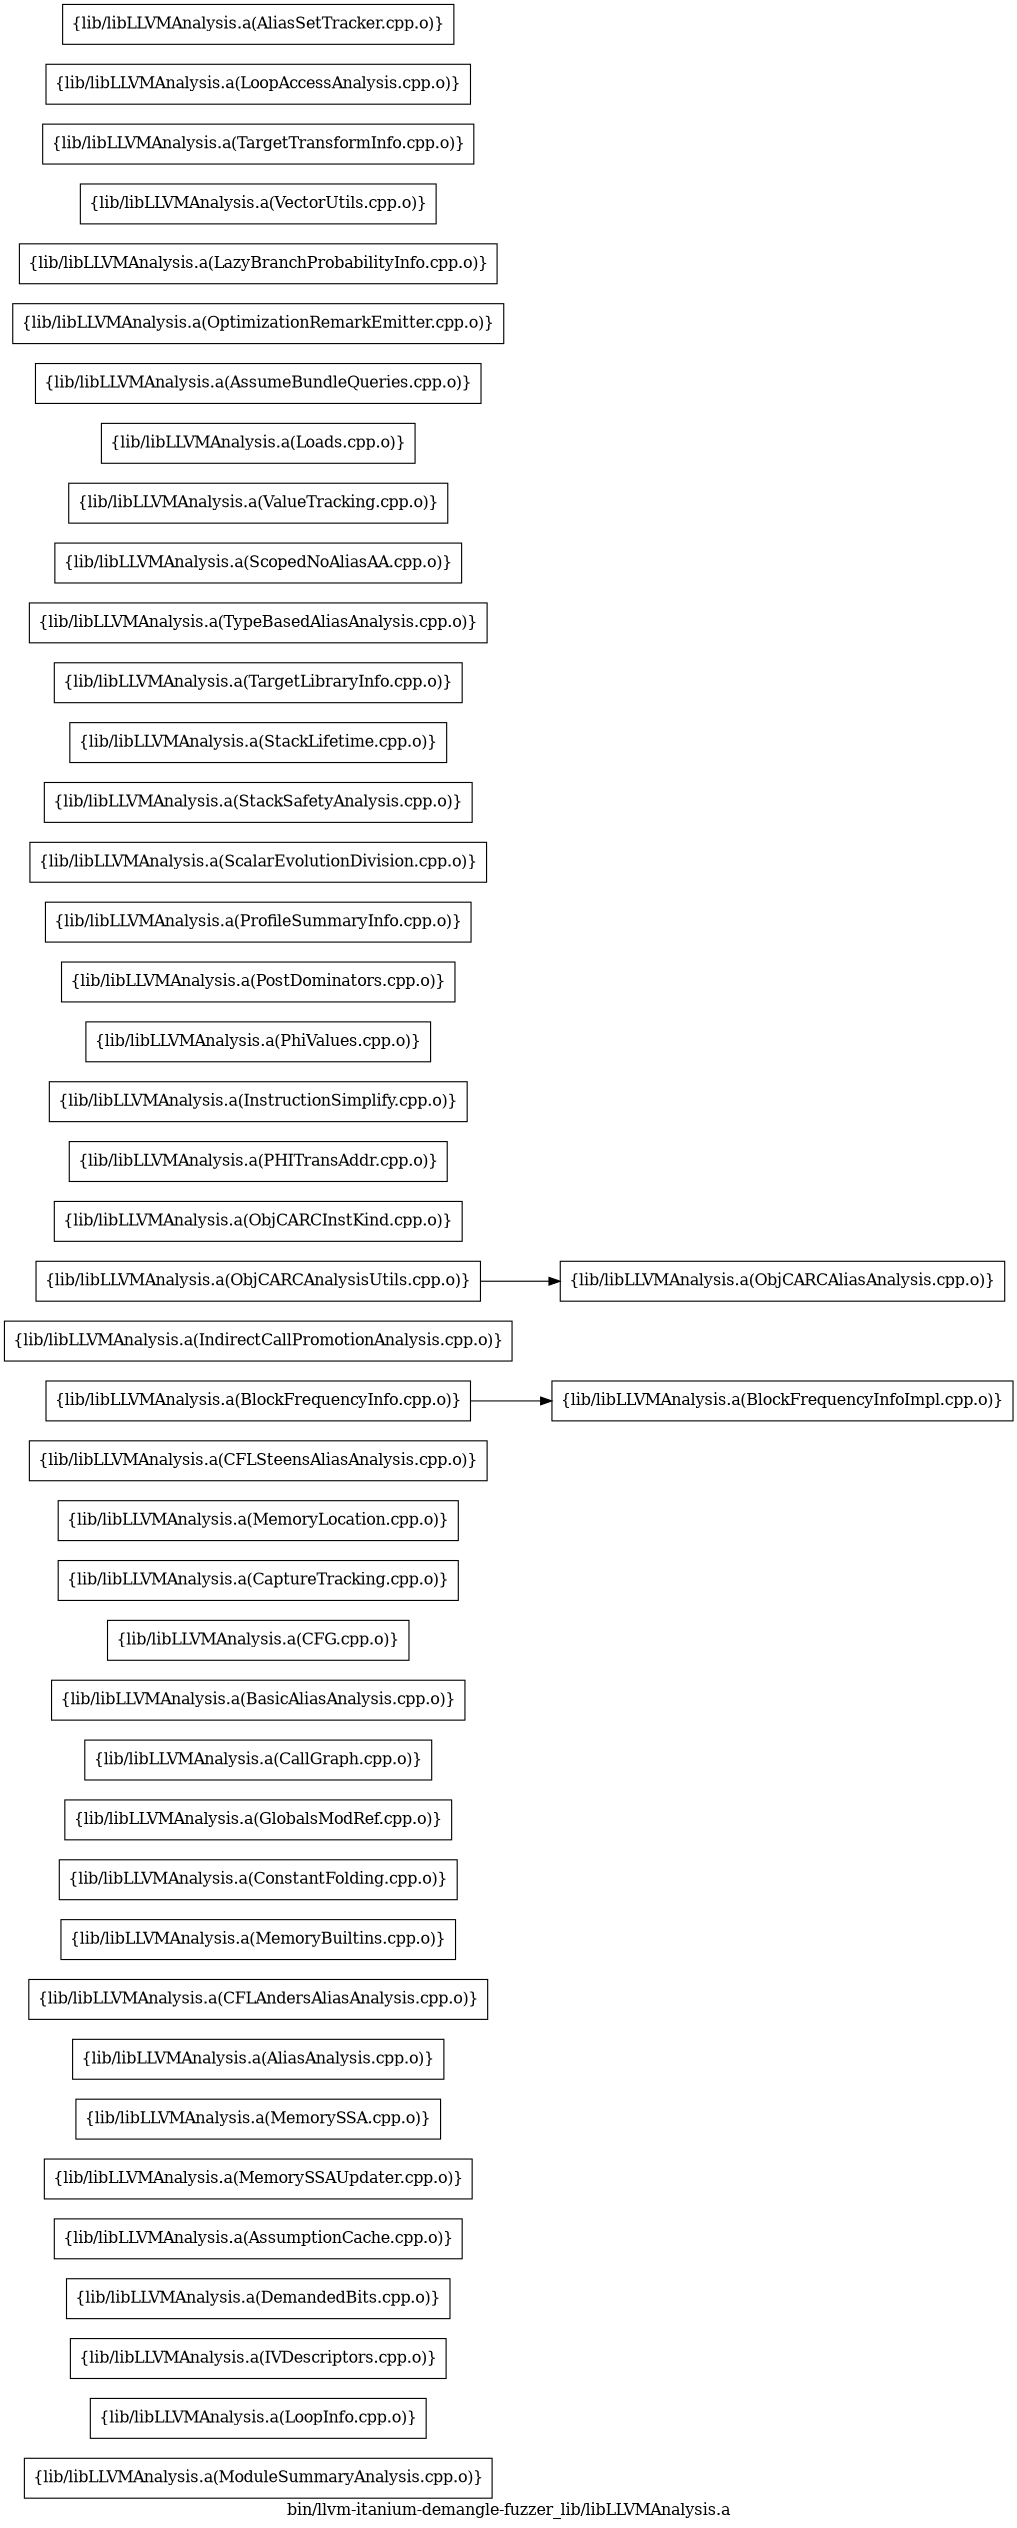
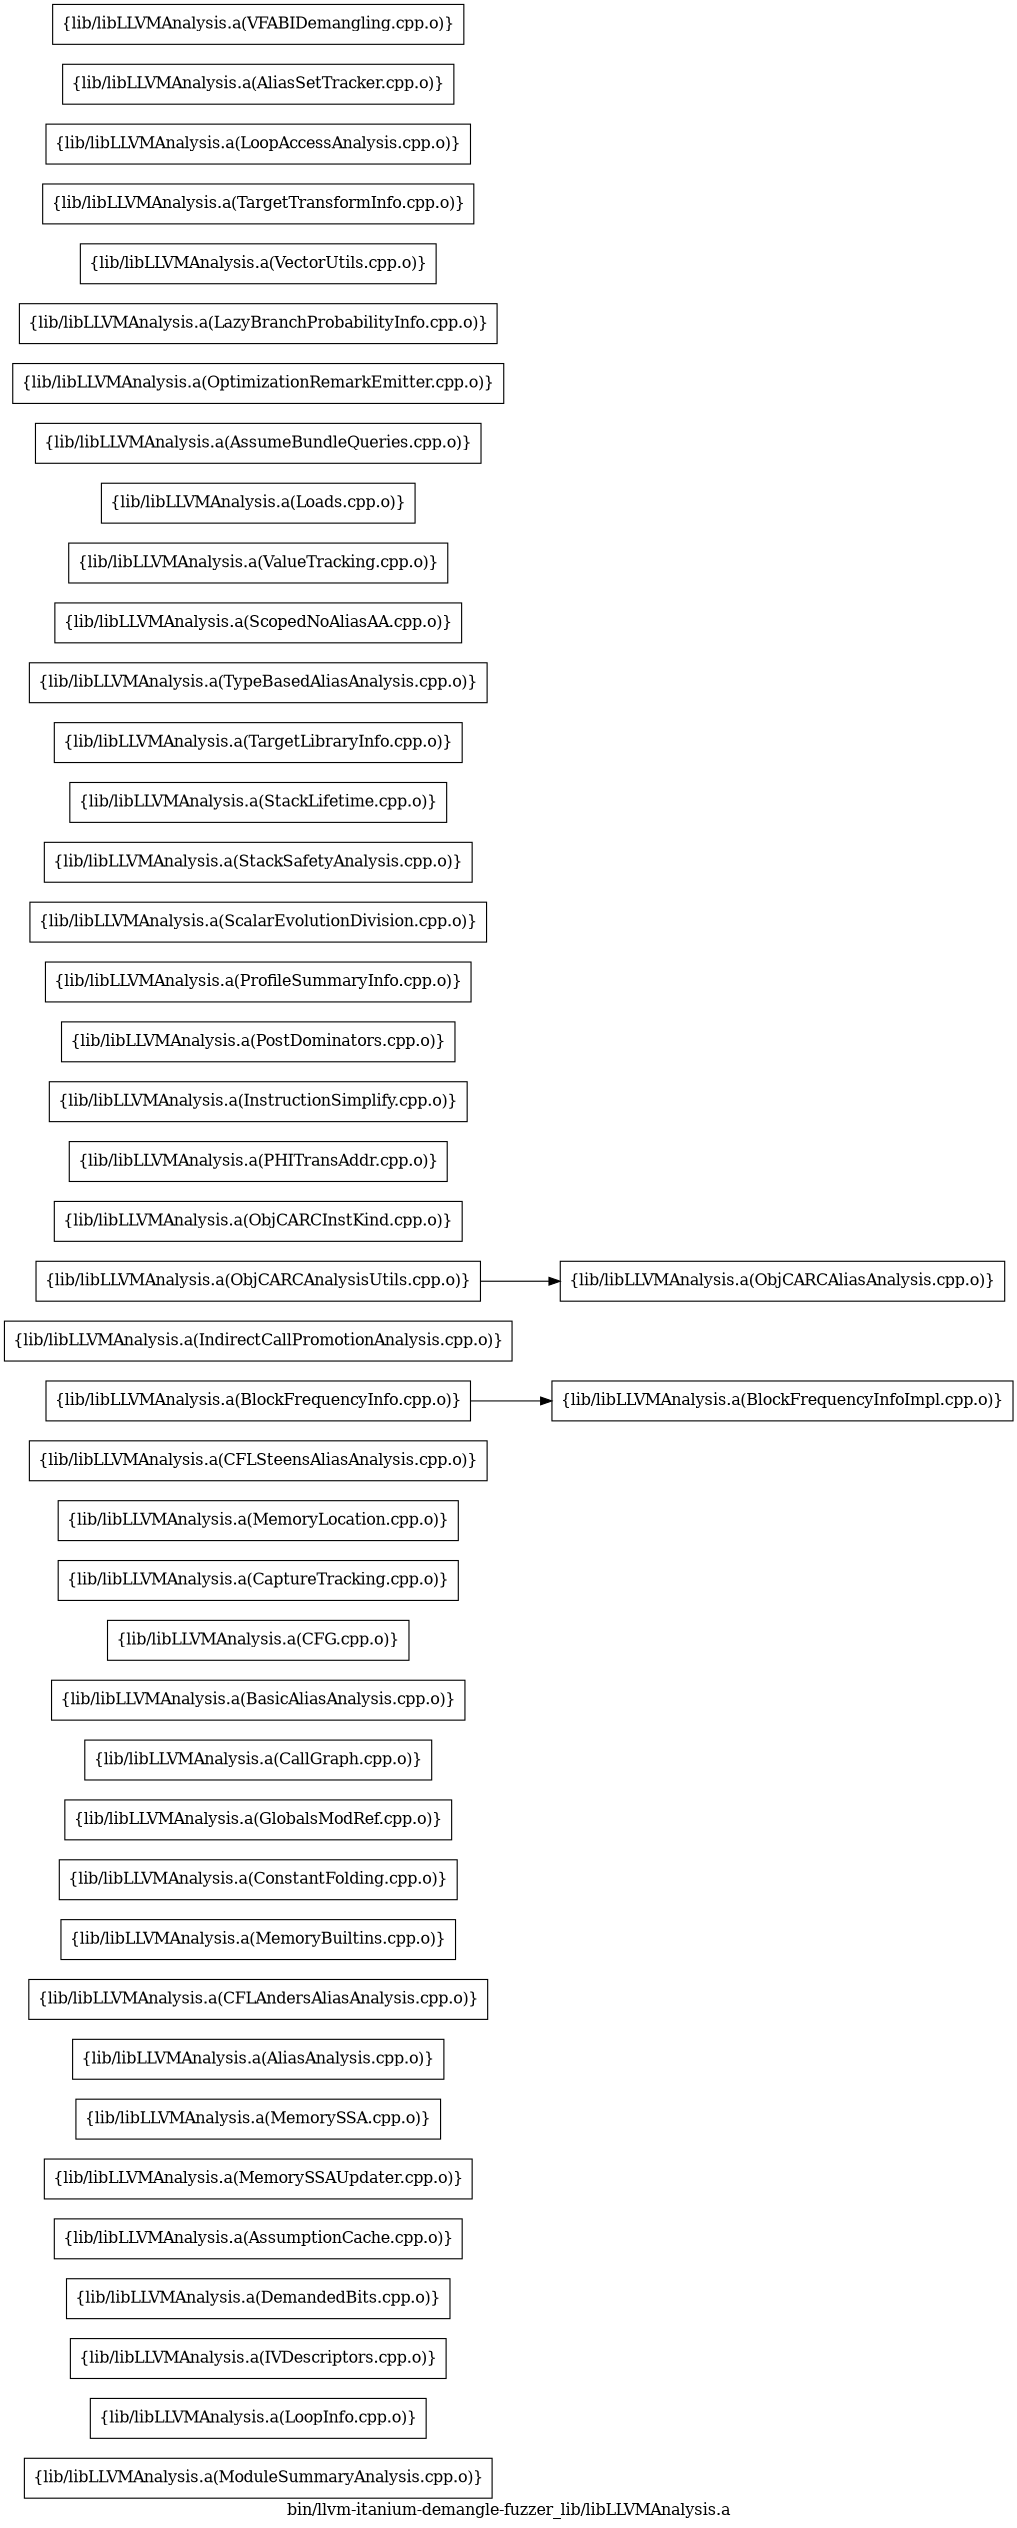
  digraph {
    label="bin/llvm-itanium-demangle-fuzzer_lib/libLLVMAnalysis.a"
    rankdir=LR
    node [group=0 shape=box]
    n1 [label="{lib/libLLVMAnalysis.a(ModuleSummaryAnalysis.cpp.o)}"]
    n2 [label="{lib/libLLVMAnalysis.a(LoopInfo.cpp.o)}"]
    n3 [label="{lib/libLLVMAnalysis.a(IVDescriptors.cpp.o)}"]
    n4 [label="{lib/libLLVMAnalysis.a(DemandedBits.cpp.o)}"]
    n5 [label="{lib/libLLVMAnalysis.a(AssumptionCache.cpp.o)}"]
    n6 [label="{lib/libLLVMAnalysis.a(MemorySSAUpdater.cpp.o)}"]
    n7 [label="{lib/libLLVMAnalysis.a(MemorySSA.cpp.o)}"]
    n8 [label="{lib/libLLVMAnalysis.a(AliasAnalysis.cpp.o)}"]
    n9 [label="{lib/libLLVMAnalysis.a(CFLAndersAliasAnalysis.cpp.o)}"]
    n10 [label="{lib/libLLVMAnalysis.a(MemoryBuiltins.cpp.o)}"]
    n11 [label="{lib/libLLVMAnalysis.a(ConstantFolding.cpp.o)}"]
    n12 [label="{lib/libLLVMAnalysis.a(GlobalsModRef.cpp.o)}"]
    n13 [label="{lib/libLLVMAnalysis.a(CallGraph.cpp.o)}"]
    n14 [label="{lib/libLLVMAnalysis.a(BasicAliasAnalysis.cpp.o)}"]
    n15 [label="{lib/libLLVMAnalysis.a(CFG.cpp.o)}"]
    n16 [label="{lib/libLLVMAnalysis.a(CaptureTracking.cpp.o)}"]
    n17 [label="{lib/libLLVMAnalysis.a(MemoryLocation.cpp.o)}"]
    n18 [label="{lib/libLLVMAnalysis.a(CFLSteensAliasAnalysis.cpp.o)}"]
    n19 [label="{lib/libLLVMAnalysis.a(BlockFrequencyInfo.cpp.o)}"]
    n20 [label="{lib/libLLVMAnalysis.a(BlockFrequencyInfoImpl.cpp.o)}"]
    n21 [label="{lib/libLLVMAnalysis.a(IndirectCallPromotionAnalysis.cpp.o)}"]
    n22 [label="{lib/libLLVMAnalysis.a(ObjCARCAliasAnalysis.cpp.o)}"]
    n23 [label="{lib/libLLVMAnalysis.a(ObjCARCAnalysisUtils.cpp.o)}"]
    n24 [label="{lib/libLLVMAnalysis.a(ObjCARCInstKind.cpp.o)}"]
    n25 [label="{lib/libLLVMAnalysis.a(PHITransAddr.cpp.o)}"]
    n26 [label="{lib/libLLVMAnalysis.a(InstructionSimplify.cpp.o)}"]
-   n27 [label="{lib/libLLVMAnalysis.a(PhiValues.cpp.o)}"]
    n28 [label="{lib/libLLVMAnalysis.a(PostDominators.cpp.o)}"]
    n29 [label="{lib/libLLVMAnalysis.a(ProfileSummaryInfo.cpp.o)}"]
    n30 [label="{lib/libLLVMAnalysis.a(ScalarEvolutionDivision.cpp.o)}"]
    n31 [label="{lib/libLLVMAnalysis.a(StackSafetyAnalysis.cpp.o)}"]
    n32 [label="{lib/libLLVMAnalysis.a(StackLifetime.cpp.o)}"]
    n33 [label="{lib/libLLVMAnalysis.a(TargetLibraryInfo.cpp.o)}"]
    n34 [label="{lib/libLLVMAnalysis.a(TypeBasedAliasAnalysis.cpp.o)}"]
    n35 [label="{lib/libLLVMAnalysis.a(ScopedNoAliasAA.cpp.o)}"]
    n36 [label="{lib/libLLVMAnalysis.a(ValueTracking.cpp.o)}"]
    n37 [label="{lib/libLLVMAnalysis.a(Loads.cpp.o)}"]
    n38 [label="{lib/libLLVMAnalysis.a(AssumeBundleQueries.cpp.o)}"]
    n39 [label="{lib/libLLVMAnalysis.a(OptimizationRemarkEmitter.cpp.o)}"]
    n40 [label="{lib/libLLVMAnalysis.a(LazyBranchProbabilityInfo.cpp.o)}"]
    n41 [label="{lib/libLLVMAnalysis.a(VectorUtils.cpp.o)}"]
    n42 [label="{lib/libLLVMAnalysis.a(TargetTransformInfo.cpp.o)}"]
    n43 [label="{lib/libLLVMAnalysis.a(LoopAccessAnalysis.cpp.o)}"]
    n44 [label="{lib/libLLVMAnalysis.a(AliasSetTracker.cpp.o)}"]
+   n45 [label="{lib/libLLVMAnalysis.a(VFABIDemangling.cpp.o)}"]
    n19 -> n20
    n23 -> n22
  }
